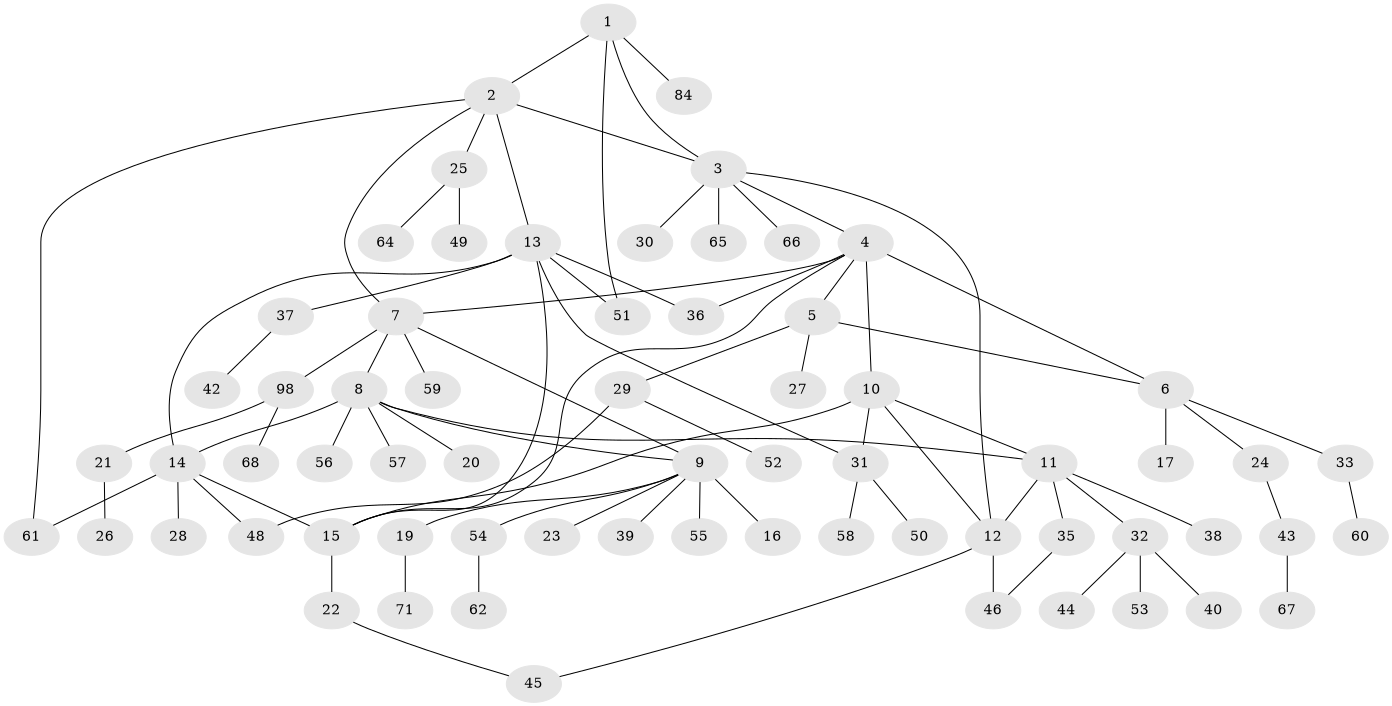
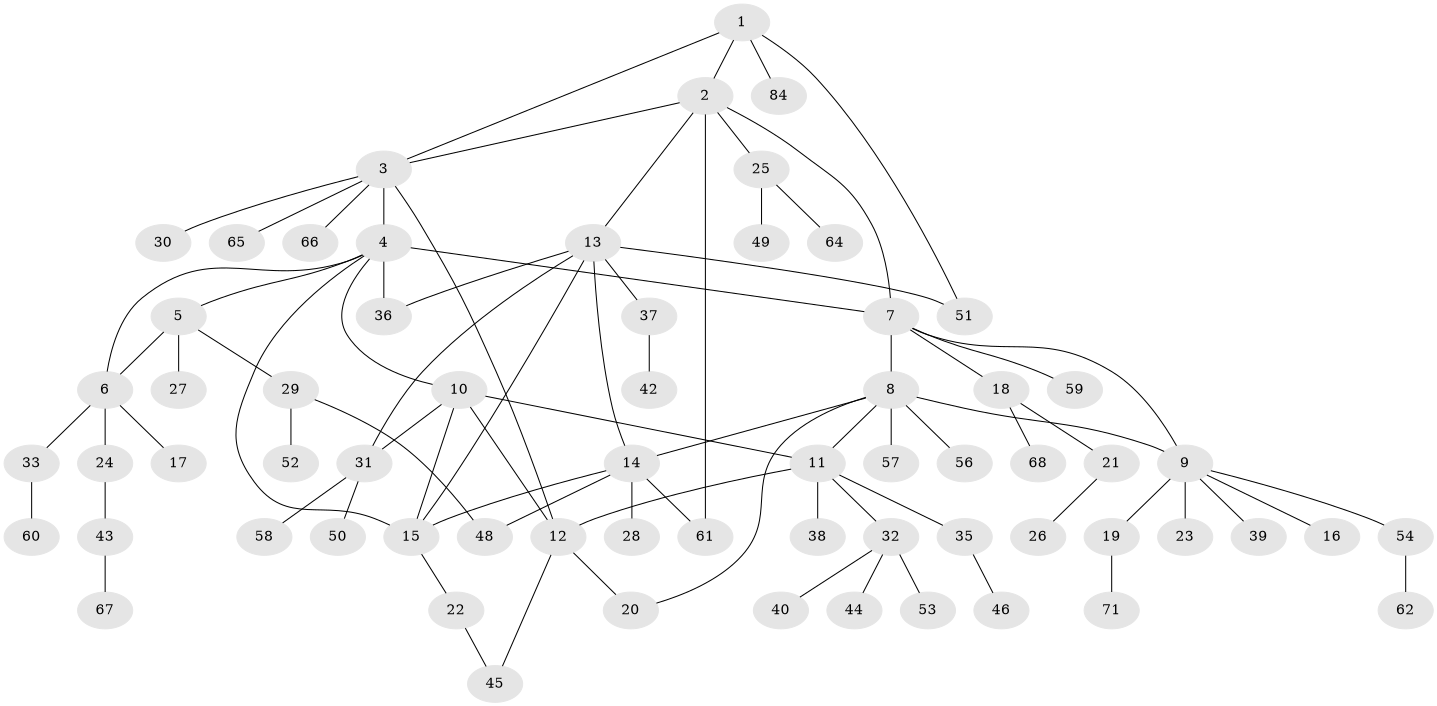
  graph {
    node [color=gray90 style=filled]
    1
    2
    3
    n4 [label=84]
    51
    7
    13
    25
    61
    4
    12
    30
    65
    66
    8
    9
-   18 [label=98]
+   18
    59
    15
    36
    14
    31
    37
    49
    64
    5
    6
    10
    20
    45
    27
    29
    17
    24
    33
    11
    22
    48
    52
    43
    60
    56
    57
    16
    19
    23
    39
    54
-   55
    21
    68
    32
    35
    38
    28
    n56 [label=71]
    62
    50
    58
    40
    44
    53
    46
    42
    26
    67
    1 -- 2
    1 -- 3
    1 -- n4
    1 -- 51
    2 -- 3
    2 -- 7
    2 -- 13
    2 -- 25
    2 -- 61
    3 -- 4
    3 -- 12
    3 -- 30
    3 -- 65
    3 -- 66
    7 -- 8
    7 -- 9
    7 -- 18
    7 -- 59
    13 -- 51
    13 -- 15
    13 -- 36
    13 -- 14
    13 -- 31
    13 -- 37
    25 -- 49
    25 -- 64
    4 -- 7
    4 -- 15
    4 -- 36
    4 -- 5
    4 -- 6
    4 -- 10
-   12 -- 46
+   12 -- 20
    12 -- 45
    8 -- 9
    8 -- 14
    8 -- 20
    8 -- 11
    8 -- 56
    8 -- 57
    9 -- 16
    9 -- 19
    9 -- 23
    9 -- 39
    9 -- 54
-   9 -- 55
    18 -- 21
    18 -- 68
    15 -- 22
    14 -- 61
    14 -- 15
    14 -- 48
    14 -- 28
    31 -- 50
    31 -- 58
    37 -- 42
    5 -- 6
    5 -- 27
    5 -- 29
    6 -- 17
    6 -- 24
    6 -- 33
    10 -- 12
    10 -- 15
    10 -- 31
    10 -- 11
    29 -- 48
    29 -- 52
    24 -- 43
    33 -- 60
    11 -- 12
    11 -- 32
    11 -- 35
    11 -- 38
    22 -- 45
    43 -- 67
    19 -- n56
    54 -- 62
    21 -- 26
    32 -- 40
    32 -- 44
    32 -- 53
    35 -- 46
  }
